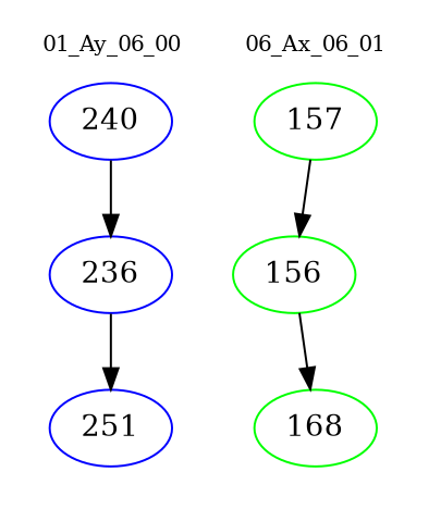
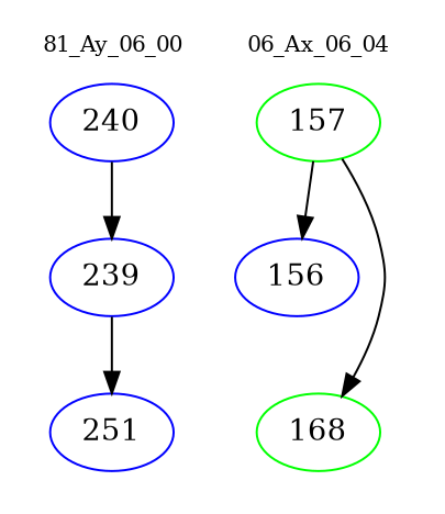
  digraph {
    node [color=blue]
    edge [color=black]
    n1 [label=240]
-   n2 [label=236]
+   n2 [label=239]
    n3 [label=251]
    n4 [color=green label=157]
-   n5 [color=green label=156]
+   n5 [label=156]
    n6 [color=green label=168]
    subgraph cluster_1 {
      color=white
      fontsize=10
-     label="01_Ay_06_00"
+     label="81_Ay_06_00"
      n1
      n2
      n3
    }
    subgraph cluster_2 {
      color=white
      fontsize=10
-     label="06_Ax_06_01"
+     label="06_Ax_06_04"
      n4
      n5
      n6
    }
    n1 -> n2
    n2 -> n3
    n4 -> n5
-   n5 -> n6
+   n4 -> n6
  }
